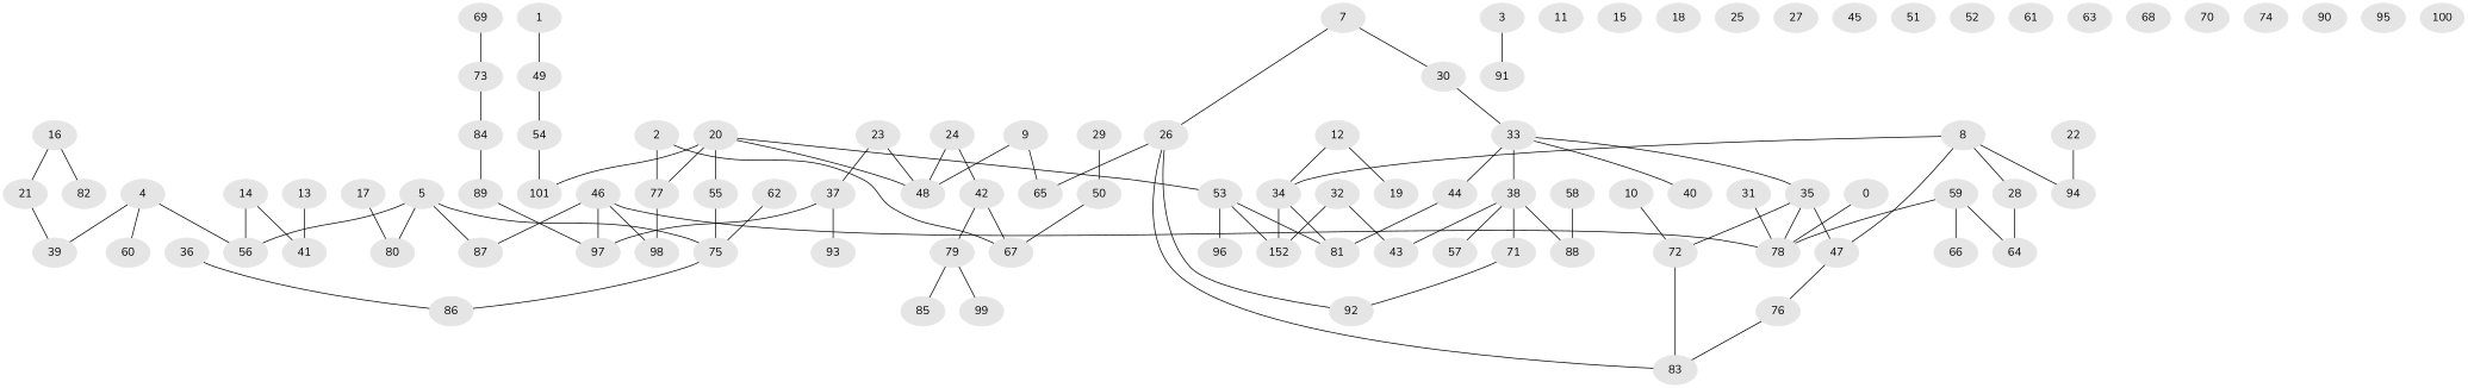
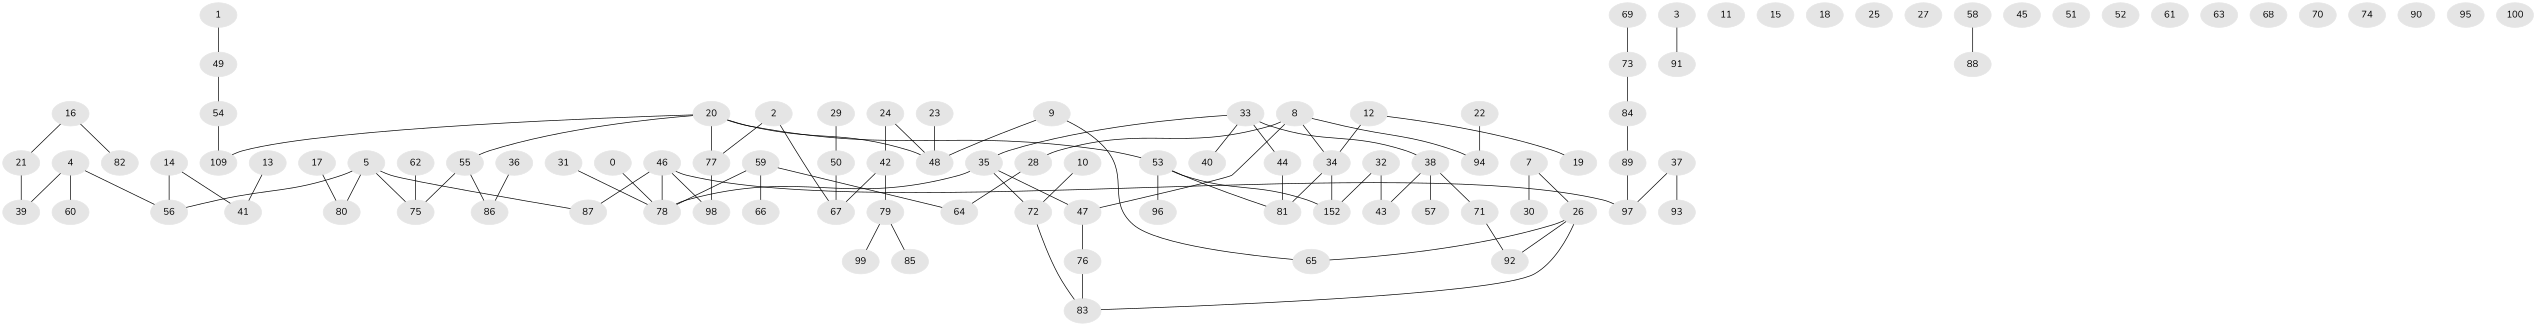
  graph {
    fontname=Nunito
    node [color=gray90 fontname=Nunito style=filled]
    edge [fontname=Nunito]
    1
    49
    54
    2
    67
    77
    98
    3
    91
    4
    39
    56
    60
    5
    75
    80
    87
    86
    n19 [label=0]
    78
    7
    26
    30
    65
    83
    92
    33
    8
    28
    34
    47
    94
    64
    n34 [label=152]
    81
    76
    9
    48
    10
    72
    11
    12
    19
    13
    41
    14
    15
    16
    21
    82
    17
    18
    20
    53
    55
-   101
+   101 [label=109]
    96
    22
    23
    37
    93
    97
    24
    42
    79
    25
    27
    29
    50
    35
    38
    40
    44
    31
    32
    43
    57
    71
    88
    36
    85
    99
    45
    46
    51
    52
    58
    59
    66
    61
    62
    63
    68
    69
    73
    84
    70
    89
    74
    90
    95
    100
    1 -- 49
    49 -- 54
    54 -- 101
    2 -- 67
    2 -- 77
    77 -- 98
    3 -- 91
    4 -- 39
    4 -- 56
    4 -- 60
    5 -- 56
    5 -- 75
    5 -- 80
    5 -- 87
-   75 -- 86
+   55 -- 86
    n19 -- 78
    7 -- 26
    7 -- 30
    26 -- 65
    26 -- 83
    26 -- 92
-   30 -- 33
    33 -- 35
    33 -- 38
    33 -- 40
    33 -- 44
    8 -- 28
    8 -- 34
    8 -- 47
    8 -- 94
    28 -- 64
    34 -- n34
    34 -- 81
    47 -- 76
    76 -- 83
    9 -- 65
    9 -- 48
    10 -- 72
    72 -- 83
    12 -- 34
    12 -- 19
    13 -- 41
    14 -- 56
    14 -- 41
    16 -- 21
    16 -- 82
    21 -- 39
    17 -- 80
    20 -- 77
    20 -- 48
    20 -- 53
    20 -- 55
    20 -- 101
    53 -- n34
    53 -- 81
    53 -- 96
    55 -- 75
    22 -- 94
    23 -- 48
-   23 -- 37
    37 -- 93
    37 -- 97
    24 -- 48
    24 -- 42
    42 -- 67
    42 -- 79
    79 -- 85
    79 -- 99
    29 -- 50
    50 -- 67
    35 -- 78
    35 -- 47
    35 -- 72
    38 -- 43
    38 -- 57
    38 -- 71
-   38 -- 88
    44 -- 81
    31 -- 78
    32 -- n34
    32 -- 43
    71 -- 92
    36 -- 86
    46 -- 98
    46 -- 87
    46 -- 78
    46 -- 97
    58 -- 88
    59 -- 78
    59 -- 64
    59 -- 66
    62 -- 75
    69 -- 73
    73 -- 84
    84 -- 89
    89 -- 97
  }
